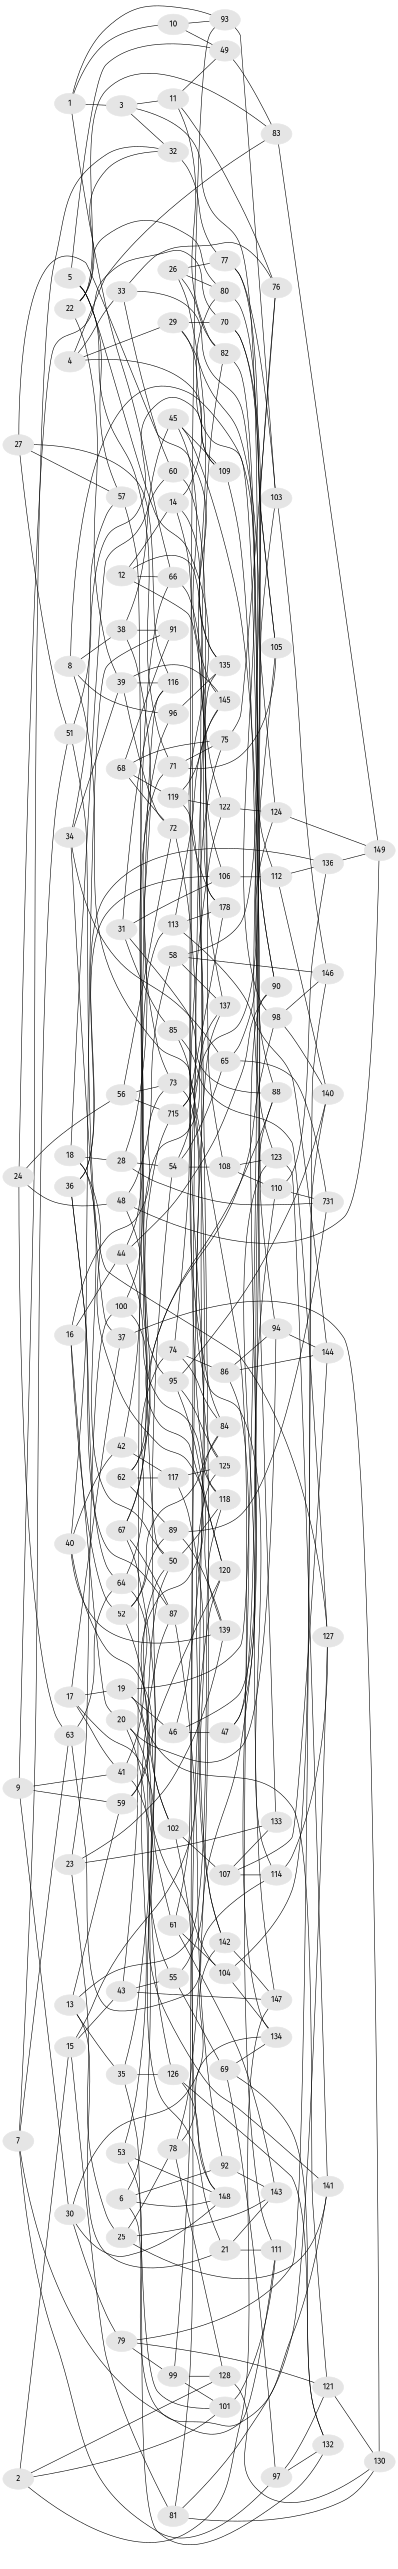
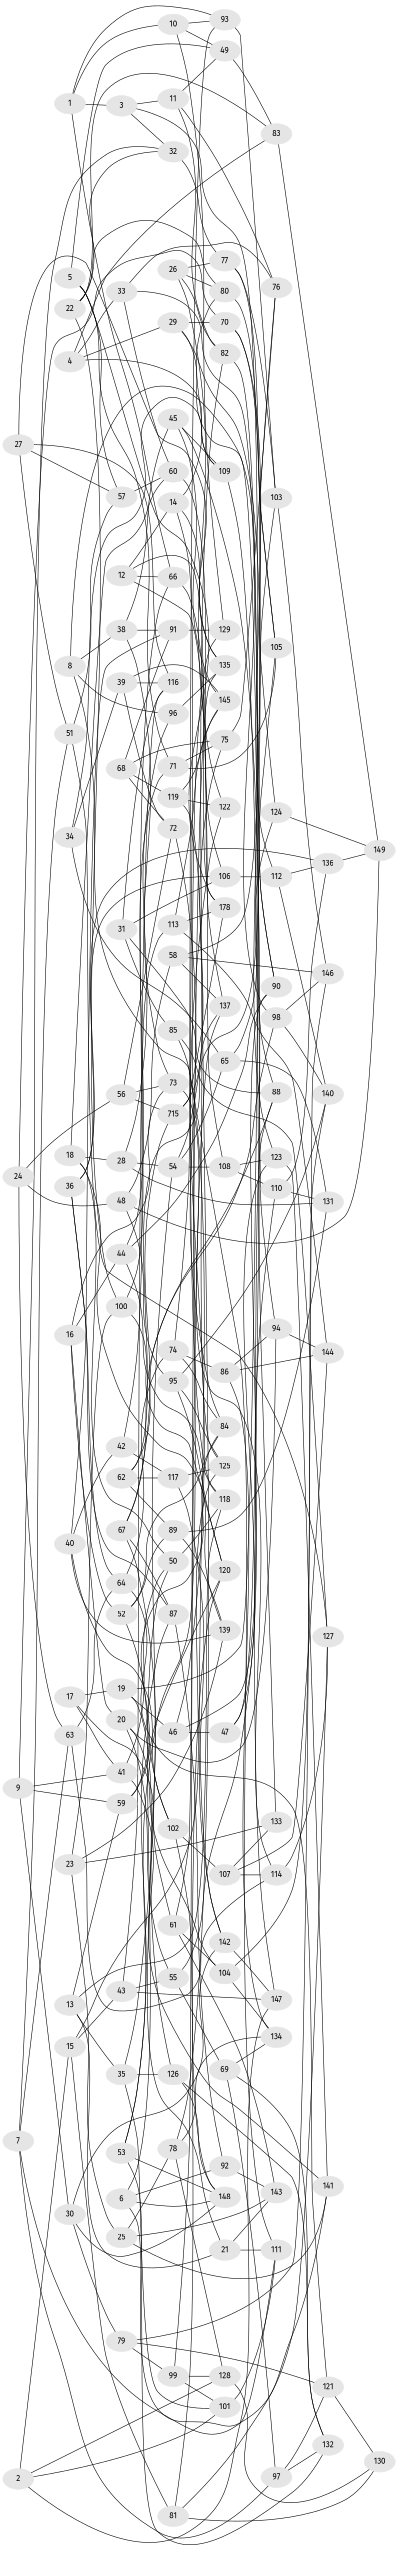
  graph {
    fontname="Fira Sans"
    rankdir=LR
    node [color=gray90 fontname="Fira Sans" style=filled]
    edge [fontname="Fira Sans"]
    1
    3
    10
    66
    93
    11
    32
    88
    49
+   129
    137
    103
    2
    15
    101
    128
    147
    43
    81
    125
    111
    130
    76
    82
    77
    4
    29
    33
    83
    109
    94
    70
    123
    60
    90
    149
    133
    5
    57
    71
    n41 [label=178]
    75
    105
    6
    50
    92
    132
    148
    118
    143
    7
    51
    63
    97
    127
    64
    114
    121
    8
    38
    96
    98
    73
    45
    91
    135
    146
    140
    9
    30
    41
    59
    79
    142
    141
    84
    120
    12
    14
    108
    80
    110
    13
    21
    35
    54
    126
    55
    116
    16
    20
    44
    52
    104
    102
    89
    17
    19
-   37
    61
    46
    18
    28
    139
-   131 [label=731]
+   131
    106
    122
    47
    69
    144
    134
    22
    100
    113
    23
    25
    78
    24
    48
    56
    58
    95
    72
    n124 [label=715]
    124
    112
    26
    27
    65
    99
    31
    85
    34
    39
    145
    36
    87
    136
    74
    40
    42
    117
    107
    53
    62
    86
    67
    68
    119
    1 -- 3
    1 -- 10
    1 -- 66
    1 -- 93
    3 -- 11
    3 -- 32
    3 -- 88
    10 -- 93
    10 -- 49
+   10 -- 129
    66 -- 137
    93 -- 103
    11 -- 49
    11 -- 76
    11 -- 82
    32 -- 77
    49 -- 83
    103 -- 146
    2 -- 15
    2 -- 101
    2 -- 128
    2 -- 147
    15 -- 43
    15 -- 81
    15 -- 125
    101 -- 111
    128 -- 130
    43 -- 147
    43 -- 55
    43 -- 116
    81 -- 130
    81 -- 127
    81 -- 120
    82 -- 90
    77 -- 103
    77 -- 105
    4 -- 29
    4 -- 33
    4 -- 83
    4 -- 109
    29 -- 94
    29 -- 70
    29 -- 123
    33 -- 76
    33 -- 60
    33 -- 90
    83 -- 149
    109 -- 133
    94 -- 144
    70 -- 124
    70 -- 112
    123 -- 141
    60 -- 106
    5 -- 49
    5 -- 57
    5 -- 71
    5 -- n41
-   57 -- 50
+   57 -- 60
    71 -- 75
    71 -- 105
    75 -- 76
    6 -- 50
    6 -- 92
    6 -- 132
    6 -- 148
    50 -- 118
    92 -- 143
    7 -- 111
    7 -- 51
    7 -- 63
    7 -- 97
    51 -- 57
    51 -- 127
    63 -- 64
    63 -- 114
    97 -- 132
    97 -- 121
    64 -- 121
    64 -- 74
    114 -- 127
    121 -- 130
    8 -- 111
    8 -- 38
    8 -- 96
    8 -- 98
    38 -- 73
    38 -- 45
    38 -- 91
    96 -- 135
    98 -- 146
    98 -- 140
    73 -- 114
    45 -- 147
    45 -- 109
    45 -- 145
+   91 -- 129
    9 -- 32
    9 -- 30
    9 -- 41
    9 -- 59
    30 -- 148
    30 -- 79
    30 -- 142
    41 -- 50
    41 -- 141
    59 -- 84
    59 -- 120
    79 -- 121
    79 -- 146
    79 -- 99
    142 -- 147
    12 -- 66
    12 -- n41
    12 -- 14
    12 -- 108
    14 -- 118
    14 -- 135
    14 -- 80
    108 -- 123
    108 -- 110
    80 -- 105
    110 -- 131
    110 -- 136
    13 -- 118
    13 -- 59
    13 -- 21
    13 -- 35
    21 -- 111
    21 -- 143
    35 -- 101
    35 -- 54
    35 -- 126
    54 -- 75
    54 -- 108
    54 -- 65
    126 -- 132
    126 -- 148
    55 -- 110
    55 -- 69
    16 -- 73
    16 -- 20
    16 -- 44
    16 -- 52
    20 -- 94
    20 -- 55
    20 -- 104
    44 -- 90
    44 -- 71
    44 -- 118
    52 -- 84
    52 -- 102
    52 -- 89
    104 -- 140
    104 -- 134
    102 -- 148
    102 -- 107
    89 -- 139
    89 -- 131
    17 -- 41
    17 -- 19
-   17 -- 37
    17 -- 61
    19 -- 103
    19 -- 21
    19 -- 46
-   37 -- 130
    61 -- 143
    61 -- 135
    61 -- 104
    46 -- 90
    46 -- 122
    46 -- 47
    18 -- 60
    18 -- 50
    18 -- 28
    18 -- 139
    28 -- 96
    28 -- 54
    28 -- 131
    106 -- 112
-   122 -- 124
    47 -- 88
    47 -- 123
    69 -- 132
    69 -- 97
    69 -- 134
    22 -- 32
    22 -- 83
    22 -- 80
-   22 -- 39
+   22 -- 100
    100 -- 120
    100 -- 113
    113 -- n41
    113 -- 144
    113 -- 145
    23 -- 133
    23 -- 139
    23 -- 100
    23 -- 25
    25 -- 143
    25 -- 141
    25 -- 78
    78 -- 128
    78 -- 82
    78 -- 134
    24 -- 70
    24 -- 63
    24 -- 48
    24 -- 56
    48 -- 149
    48 -- 58
    48 -- 95
    56 -- 73
    56 -- 72
    56 -- n124
    58 -- 137
    58 -- 76
    58 -- 146
    95 -- 125
    95 -- 140
    95 -- 120
    72 -- 84
    n124 -- 137
    n124 -- n41
    124 -- 149
    112 -- 140
    112 -- 136
    26 -- 82
    26 -- 77
    26 -- 80
    26 -- 122
    27 -- 57
    27 -- 51
    27 -- 135
    27 -- 116
    65 -- 131
    65 -- 124
    99 -- 137
    99 -- 101
    99 -- 128
    31 -- 88
    31 -- 116
    31 -- 106
    31 -- 85
    85 -- 127
    85 -- 142
    34 -- 109
-   34 -- 37
    34 -- 65
    34 -- 39
    39 -- 116
    39 -- 72
    39 -- 145
    36 -- 64
    36 -- 106
    36 -- 87
    36 -- 136
    87 -- 92
    136 -- 149
    74 -- 93
    74 -- 84
    74 -- 86
    40 -- 91
    40 -- 102
    40 -- 139
    40 -- 42
    42 -- 66
    42 -- 117
    117 -- 125
    117 -- 142
    107 -- 133
    107 -- 114
    107 -- 144
+   53 -- 129
    53 -- 148
    53 -- 141
    53 -- 87
    62 -- 88
    62 -- 105
    62 -- 89
    62 -- 117
    86 -- 94
    86 -- 144
    86 -- 134
    67 -- 98
    67 -- 126
    67 -- n124
    67 -- 87
    68 -- 75
    68 -- 91
    68 -- 72
    68 -- 119
    119 -- 125
    119 -- 122
    119 -- 145
  }
